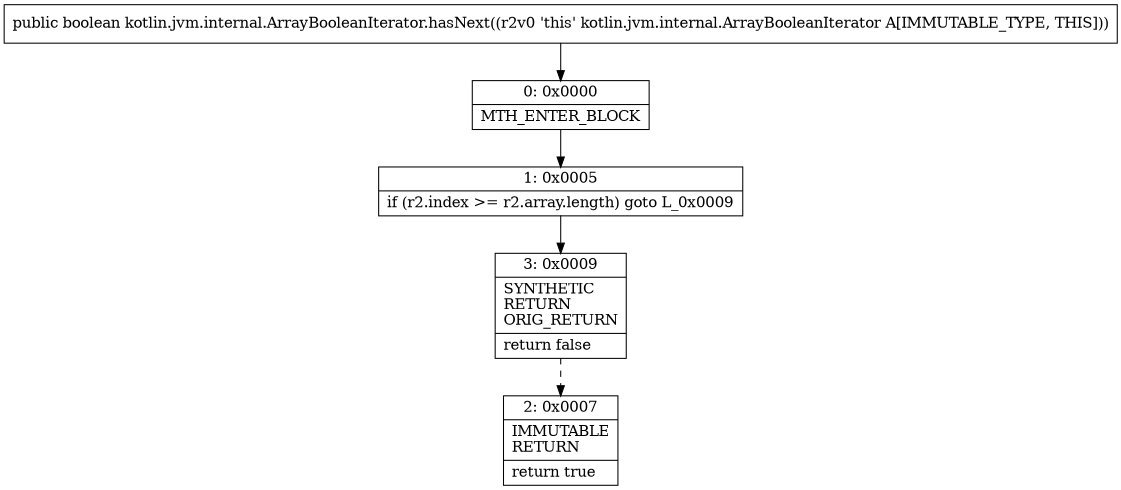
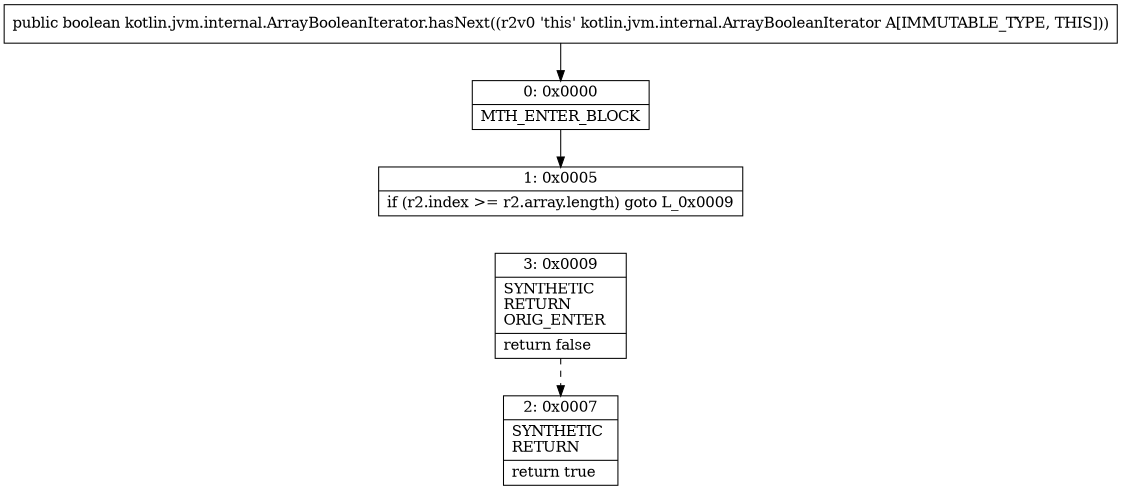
  digraph {
    node [shape=record]
    n1 [label="{0\:\ 0x0000|MTH_ENTER_BLOCK\l}"]
    n2 [label="{1\:\ 0x0005|if (r2.index \>= r2.array.length) goto L_0x0009\l}"]
-   n3 [label="{3\:\ 0x0009|SYNTHETIC\lRETURN\lORIG_RETURN\l|return false\l}"]
-   n4 [label="{2\:\ 0x0007|IMMUTABLE\lRETURN\l|return true\l}"]
+   n3 [label="{3\:\ 0x0009|SYNTHETIC\lRETURN\lORIG_ENTER\l|return false\l}"]
+   n4 [label="{2\:\ 0x0007|SYNTHETIC\lRETURN\l|return true\l}"]
    n5 [label="{public boolean kotlin.jvm.internal.ArrayBooleanIterator.hasNext((r2v0 'this' kotlin.jvm.internal.ArrayBooleanIterator A[IMMUTABLE_TYPE, THIS])) }"]
    n1 -> n2
-   n2 -> n3
    n3 -> n4 [style=dashed]
    n5 -> n1
  }
